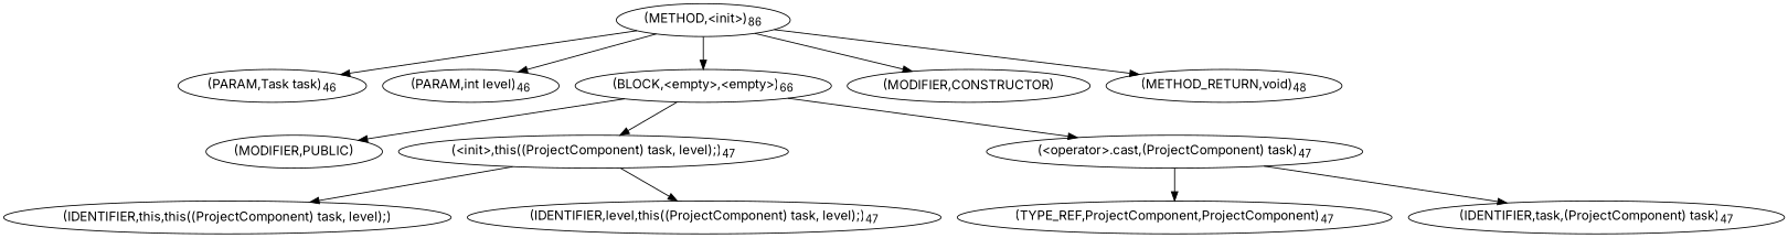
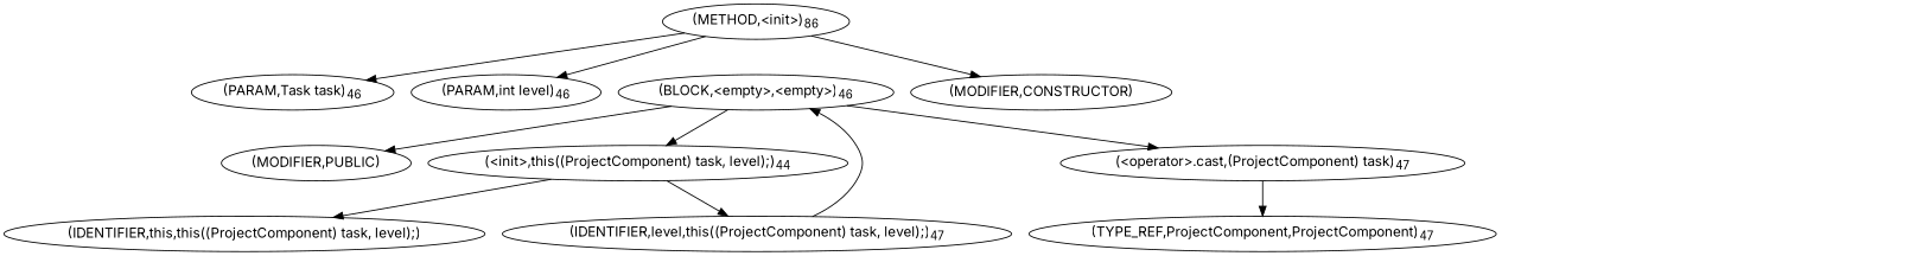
  digraph {
    fontname=Inter
    node [fontname=Inter]
    edge [fontname=Inter]
    n1 [label=<(METHOD,&lt;init&gt;)<SUB>86</SUB>>]
    n2 [label=<(PARAM,Task task)<SUB>46</SUB>>]
    n3 [label=<(PARAM,int level)<SUB>46</SUB>>]
-   n4 [label=<(BLOCK,&lt;empty&gt;,&lt;empty&gt;)<SUB>66</SUB>>]
+   n4 [label=<(BLOCK,&lt;empty&gt;,&lt;empty&gt;)<SUB>46</SUB>>]
    n5 [label=<(MODIFIER,CONSTRUCTOR)>]
-   n6 [label=<(METHOD_RETURN,void)<SUB>48</SUB>>]
    n7 [label=<(MODIFIER,PUBLIC)>]
-   n8 [label=<(&lt;init&gt;,this((ProjectComponent) task, level);)<SUB>47</SUB>>]
+   n8 [label=<(&lt;init&gt;,this((ProjectComponent) task, level);)<SUB>44</SUB>>]
    n9 [label=<(&lt;operator&gt;.cast,(ProjectComponent) task)<SUB>47</SUB>>]
    n10 [label=<(IDENTIFIER,this,this((ProjectComponent) task, level);)>]
    n11 [label=<(IDENTIFIER,level,this((ProjectComponent) task, level);)<SUB>47</SUB>>]
    n12 [label=<(TYPE_REF,ProjectComponent,ProjectComponent)<SUB>47</SUB>>]
-   n13 [label=<(IDENTIFIER,task,(ProjectComponent) task)<SUB>47</SUB>>]
    n1 -> n2
    n1 -> n3
-   n1 -> n4
+   n11 -> n4
    n1 -> n5
-   n1 -> n6
    n4 -> n7
    n4 -> n8
    n4 -> n9
    n8 -> n10
    n8 -> n11
    n9 -> n12
-   n9 -> n13
  }
